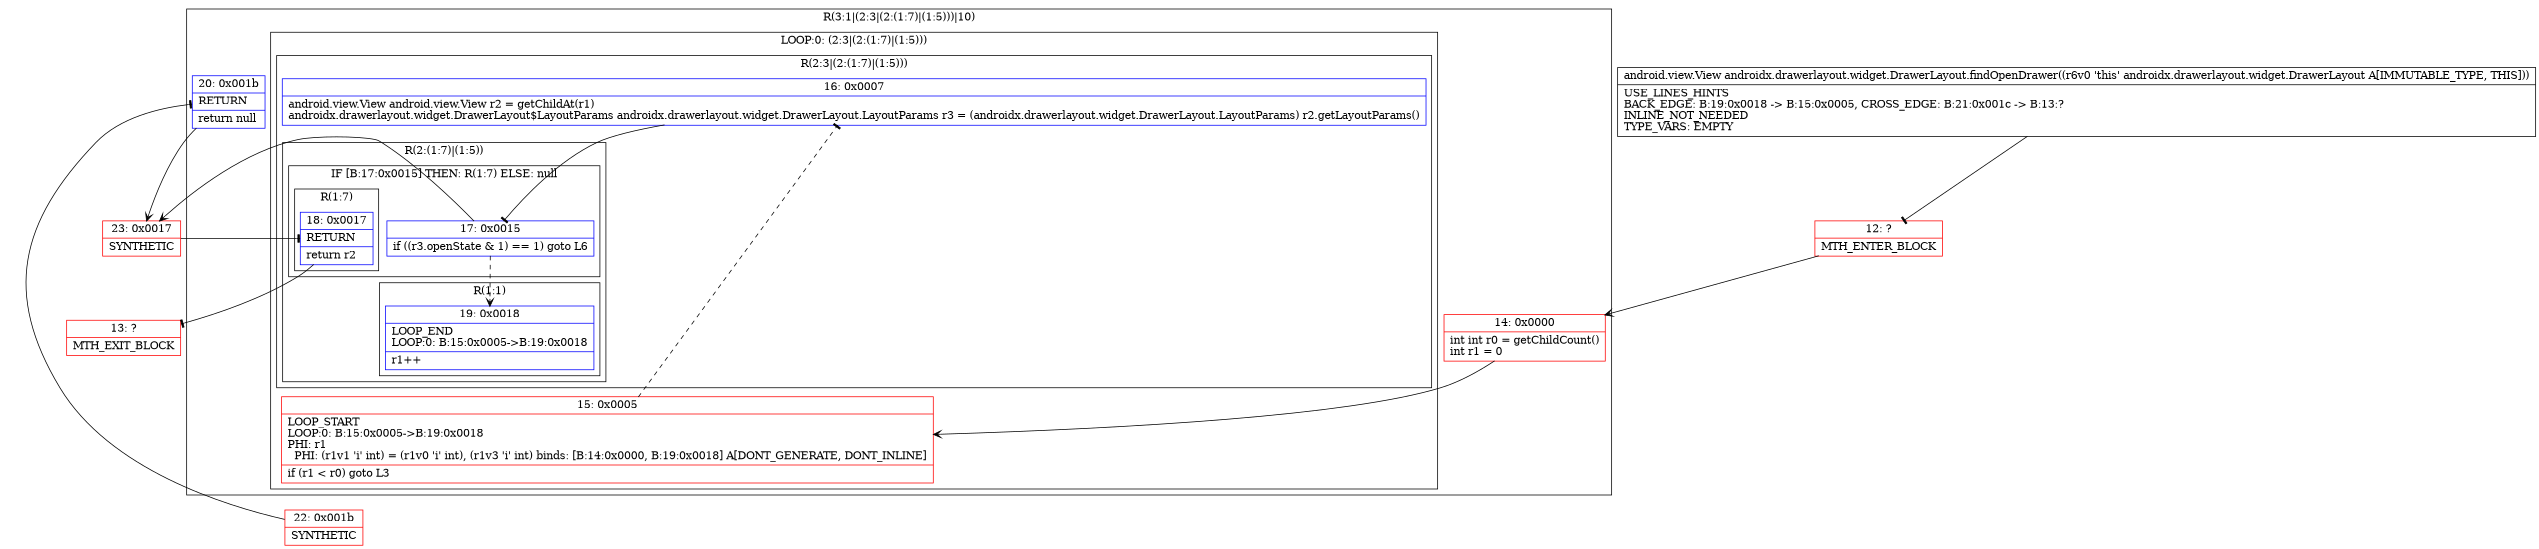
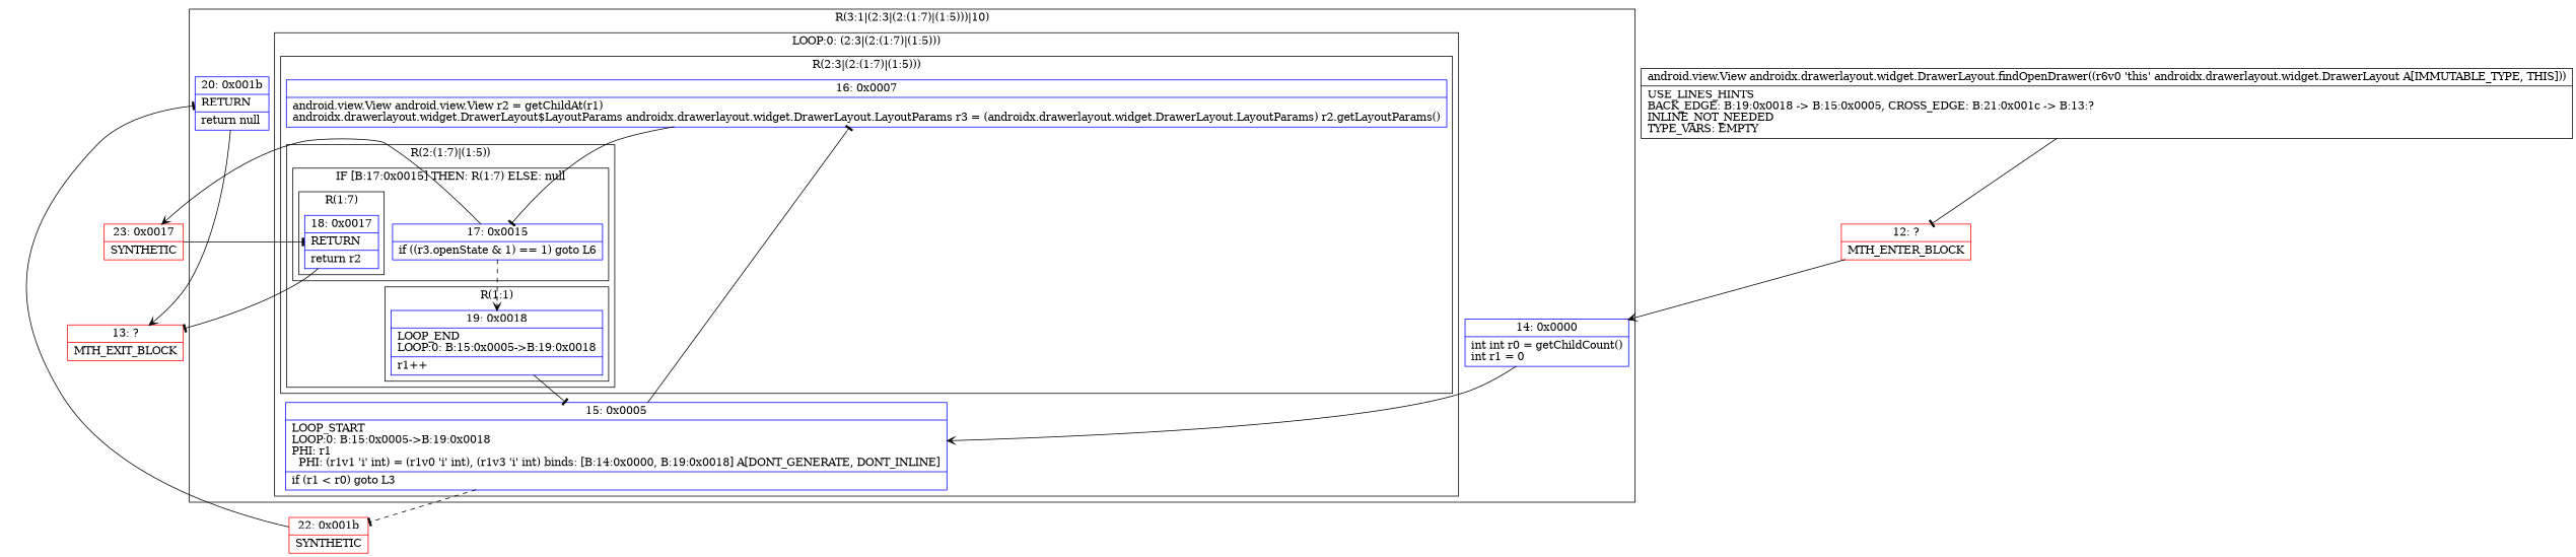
  digraph {
    node [color=blue shape=record]
    edge [arrowhead=tee]
    n1 [label="{18\:\ 0x0017|RETURN\l|return r2\l}"]
    n2 [label="{17\:\ 0x0015|if ((r3.openState & 1) == 1) goto L6\l}"]
    n3 [label="{19\:\ 0x0018|LOOP_END\lLOOP:0: B:15:0x0005\-\>B:19:0x0018\l|r1++\l}"]
    n4 [label="{16\:\ 0x0007|android.view.View android.view.View r2 = getChildAt(r1)\landroidx.drawerlayout.widget.DrawerLayout$LayoutParams androidx.drawerlayout.widget.DrawerLayout.LayoutParams r3 = (androidx.drawerlayout.widget.DrawerLayout.LayoutParams) r2.getLayoutParams()\l}"]
-   n5 [color=red label="{15\:\ 0x0005|LOOP_START\lLOOP:0: B:15:0x0005\-\>B:19:0x0018\lPHI: r1 \l  PHI: (r1v1 'i' int) = (r1v0 'i' int), (r1v3 'i' int) binds: [B:14:0x0000, B:19:0x0018] A[DONT_GENERATE, DONT_INLINE]\l|if (r1 \< r0) goto L3\l}"]
-   n6 [color=red label="{14\:\ 0x0000|int int r0 = getChildCount()\lint r1 = 0\l}"]
+   n5 [label="{15\:\ 0x0005|LOOP_START\lLOOP:0: B:15:0x0005\-\>B:19:0x0018\lPHI: r1 \l  PHI: (r1v1 'i' int) = (r1v0 'i' int), (r1v3 'i' int) binds: [B:14:0x0000, B:19:0x0018] A[DONT_GENERATE, DONT_INLINE]\l|if (r1 \< r0) goto L3\l}"]
+   n6 [label="{14\:\ 0x0000|int int r0 = getChildCount()\lint r1 = 0\l}"]
    n7 [label="{20\:\ 0x001b|RETURN\l|return null\l}"]
    n8 [color=red label="{13\:\ ?|MTH_EXIT_BLOCK\l}"]
    n9 [color=red label="{23\:\ 0x0017|SYNTHETIC\l}"]
    n10 [color=red label="{22\:\ 0x001b|SYNTHETIC\l}"]
    n11 [color=red label="{12\:\ ?|MTH_ENTER_BLOCK\l}"]
    n12 [label="{android.view.View androidx.drawerlayout.widget.DrawerLayout.findOpenDrawer((r6v0 'this' androidx.drawerlayout.widget.DrawerLayout A[IMMUTABLE_TYPE, THIS]))  | USE_LINES_HINTS\lBACK_EDGE: B:19:0x0018 \-\> B:15:0x0005, CROSS_EDGE: B:21:0x001c \-\> B:13:?\lINLINE_NOT_NEEDED\lTYPE_VARS: EMPTY\l}" color=""]
    subgraph cluster_1 {
      label="R(3:1|(2:3|(2:(1:7)|(1:5)))|10)"
      n6
      n7
      subgraph cluster_2 {
        label="LOOP:0: (2:3|(2:(1:7)|(1:5)))"
        n5
        subgraph cluster_3 {
          label="R(2:3|(2:(1:7)|(1:5)))"
          n4
          subgraph cluster_4 {
            label="R(2:(1:7)|(1:5))"
            subgraph cluster_5 {
              label="IF [B:17:0x0015] THEN: R(1:7) ELSE: null"
              n2
              subgraph cluster_6 {
                label="R(1:7)"
                n1
              }
            }
            subgraph cluster_7 {
              label="R(1:1)"
              n3
            }
          }
        }
      }
    }
    n1 -> n8
    n2 -> n3 [arrowhead=vee style=dashed]
    n2 -> n9 [arrowhead=vee]
+   n3 -> n5
    n4 -> n2
-   n5 -> n4 [style=dashed]
+   n5 -> n4
+   n5 -> n10 [style=dashed]
    n6 -> n5 [arrowhead=vee]
-   n7 -> n9 [arrowhead=vee]
+   n7 -> n8 [arrowhead=vee]
    n9 -> n1
    n10 -> n7
    n11 -> n6 [arrowhead=vee]
    n12 -> n11
  }
